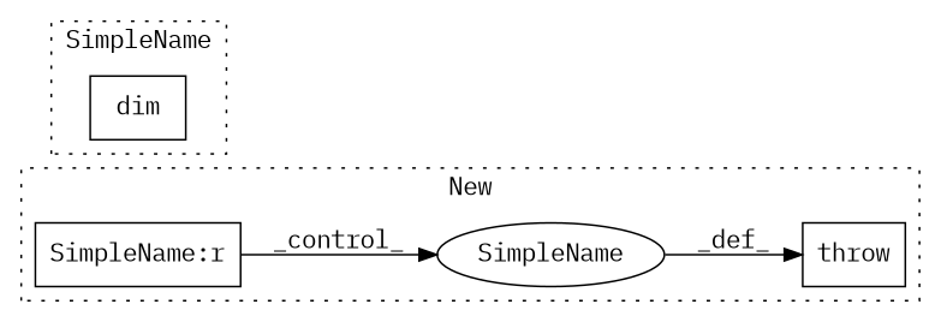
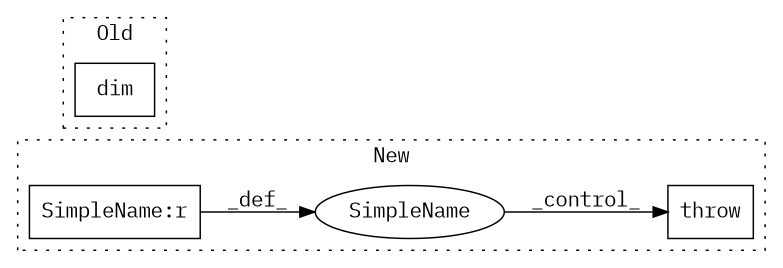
  digraph {
    fontname="IBM Plex Mono"
    rankdir=LR
    node [fontname="IBM Plex Mono" shape=box]
    edge [fontname="IBM Plex Mono"]
    n1 [a=42 label=SimpleName shape=ellipse]
    n2 [a=53 l=6 label=throw s=1857]
    n3 [a=27 l=4 label="SimpleName:r" s=1828]
    n4 [a=32 l=5 label=dim s=1575]
    subgraph cluster_1 {
      label=New
      style=dotted
      n1
      n2
      n3
    }
    subgraph cluster_2 {
-     label=SimpleName
+     label=Old
      style=dotted
      n4
    }
-   n1 -> n2 [label=_def_]
-   n3 -> n1 [label=_control_]
+   n1 -> n2 [label=_control_]
+   n3 -> n1 [label=_def_]
  }
